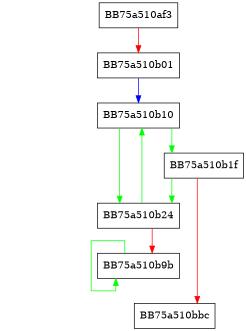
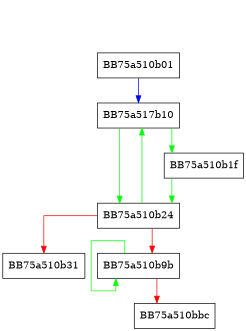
  digraph {
    splines=ortho
    node [shape=box]
    edge [color=green]
    n1 [label=BB75a510b01]
-   BB75a510b10
-   BB75a510af3
+   BB75a510b10 [label=BB75a517b10]
    BB75a510b24
    BB75a510b1f
+   BB75a510b31
    BB75a510b9b
    BB75a510bbc
    n1 -> BB75a510b10 [color=blue]
    BB75a510b10 -> BB75a510b24
    BB75a510b10 -> BB75a510b1f
-   BB75a510af3 -> n1 [color=red]
    BB75a510b24 -> BB75a510b10
+   BB75a510b24 -> BB75a510b31 [color=red]
    BB75a510b24 -> BB75a510b9b [color=red]
    BB75a510b1f -> BB75a510b24
    BB75a510b9b -> BB75a510b9b
-   BB75a510b1f -> BB75a510bbc [color=red]
+   BB75a510b9b -> BB75a510bbc [color=red]
  }
